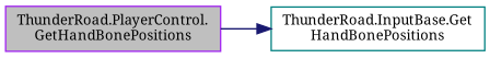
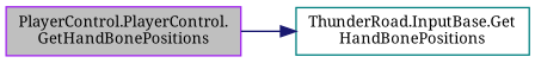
  digraph {
    rankdir=LR
    fontname="Noto Serif"
    node [fontname="Noto Serif" fontsize=10 shape=record style=filled]
-   n1 [color=purple fillcolor=grey75 fontcolor=black height=0.2 label="ThunderRoad.PlayerControl.\lGetHandBonePositions" width=0.4]
+   n1 [color=purple fillcolor=grey75 fontcolor=black height=0.2 label="PlayerControl.PlayerControl.\lGetHandBonePositions" width=0.4]
    n2 [color=teal fillcolor=white height=0.2 label="ThunderRoad.InputBase.Get\lHandBonePositions" width=0.4]
    n1 -> n2 [color=midnightblue fontname="Noto Serif" fontsize=10 labelfontname=Helvetica labelfontsize=10 style=solid]
  }
